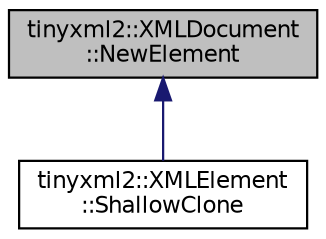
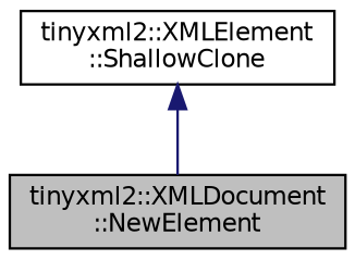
  digraph {
    rankdir=TB
    node [color=black fontname=Helvetica fontsize=10 shape=record style=filled]
    n1 [fillcolor=grey75 fontcolor=black height=0.2 label="tinyxml2::XMLDocument\l::NewElement" width=0.4]
    n2 [fillcolor=white height=0.2 label="tinyxml2::XMLElement\l::ShallowClone" width=0.4]
-   n1 -> n2 [color=midnightblue dir=back fontname=Helvetica fontsize=10 labelfontname=Helvetica labelfontsize=10 style=solid]
+   n2 -> n1 [color=midnightblue dir=back fontname=Helvetica fontsize=10 labelfontname=Helvetica labelfontsize=10 style=solid]
  }
